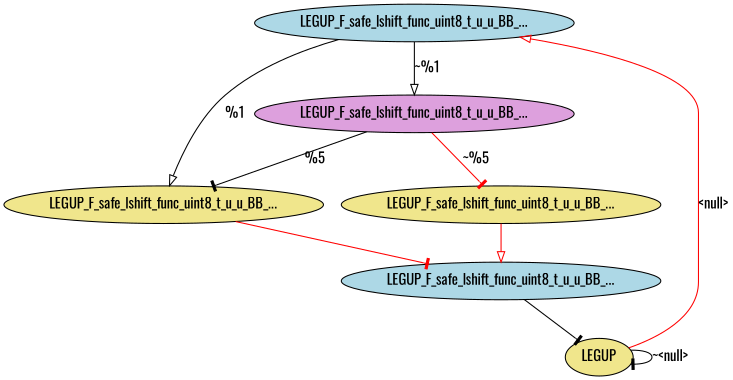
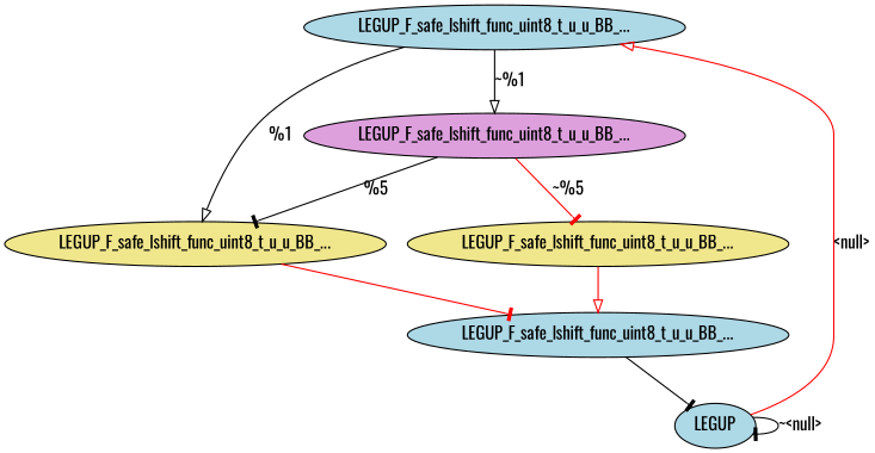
  digraph {
    fontname=Oswald
    node [style=filled fillcolor=lightblue fontname=Oswald]
    edge [color=black arrowhead=tee fontname=Oswald]
    n1 [label="LEGUP_F_safe_lshift_func_uint8_t_u_u_BB_..."]
    n2 [label="LEGUP_F_safe_lshift_func_uint8_t_u_u_BB_..." fillcolor=khaki]
    n3 [label="LEGUP_F_safe_lshift_func_uint8_t_u_u_BB_..." fillcolor=plum]
-   n4 [label=LEGUP fillcolor=khaki]
+   n4 [label=LEGUP]
    n5 [label="LEGUP_F_safe_lshift_func_uint8_t_u_u_BB_..."]
    n6 [label="LEGUP_F_safe_lshift_func_uint8_t_u_u_BB_..." fillcolor=khaki]
    n1 -> n2 [label="%1" arrowhead=onormal]
    n1 -> n3 [label="~%1" arrowhead=onormal]
    n2 -> n5 [color=red]
    n3 -> n2 [label="%5"]
    n3 -> n6 [label="~%5" color=red]
    n4 -> n1 [label="<null>" color=red arrowhead=onormal]
    n4 -> n4 [label="~<null>"]
    n5 -> n4
    n6 -> n5 [color=red arrowhead=onormal]
  }
